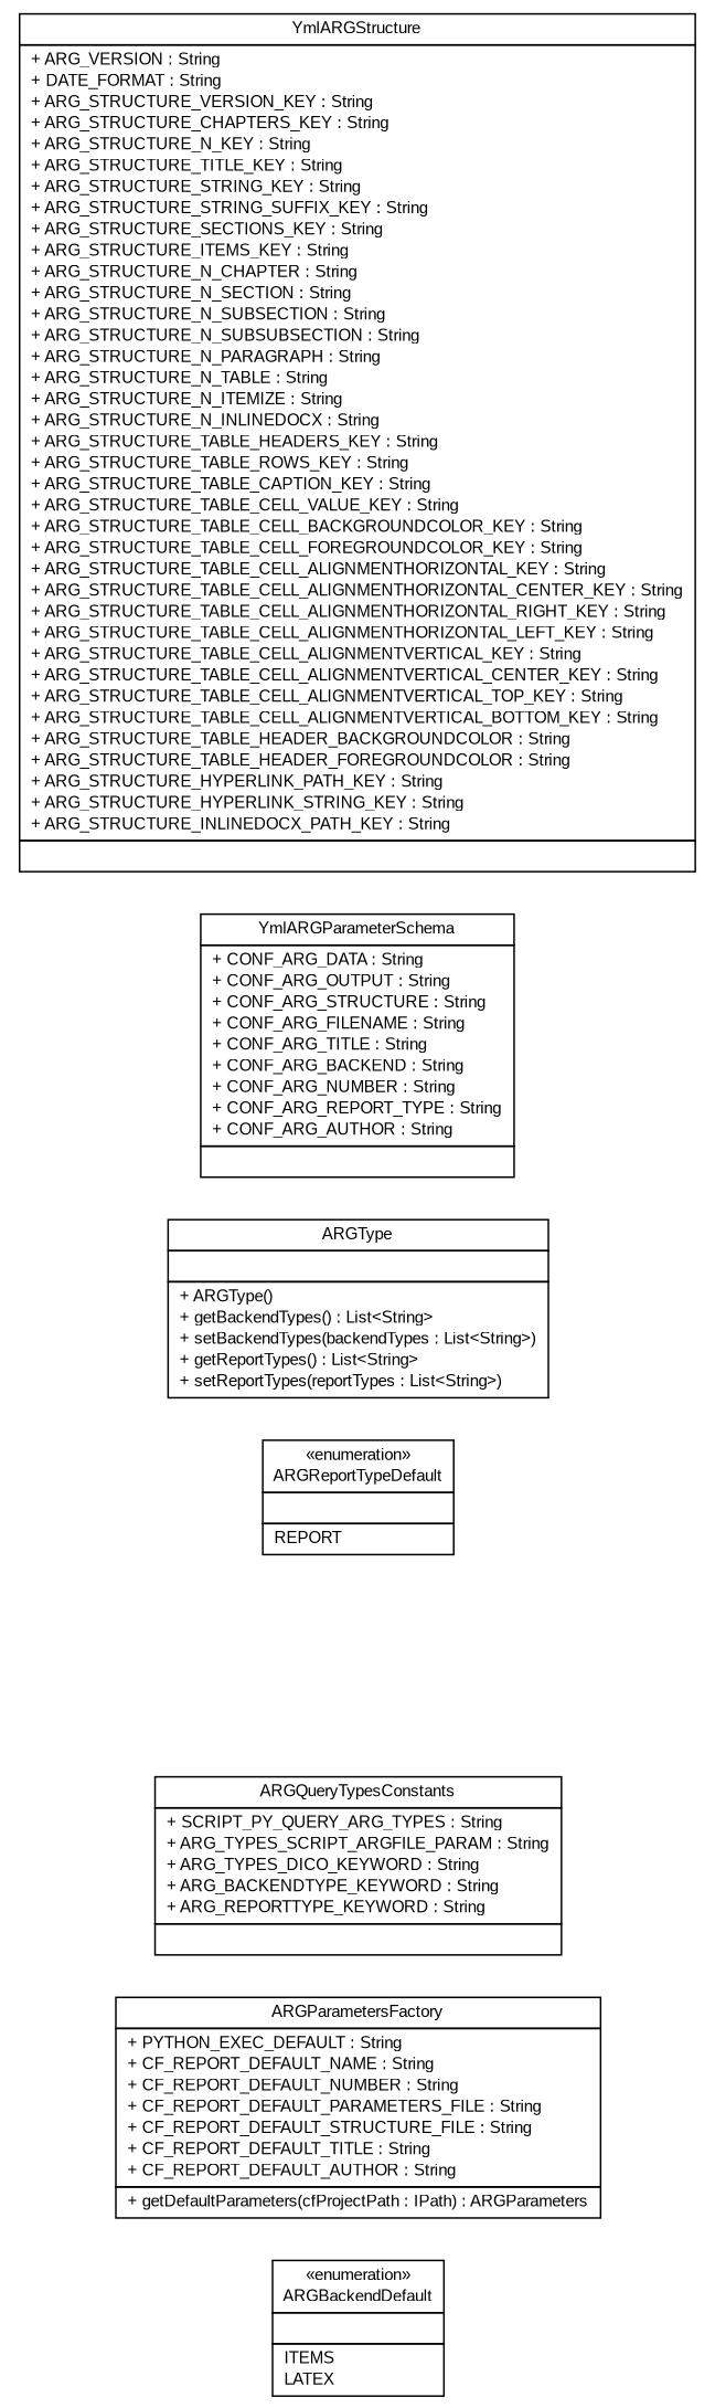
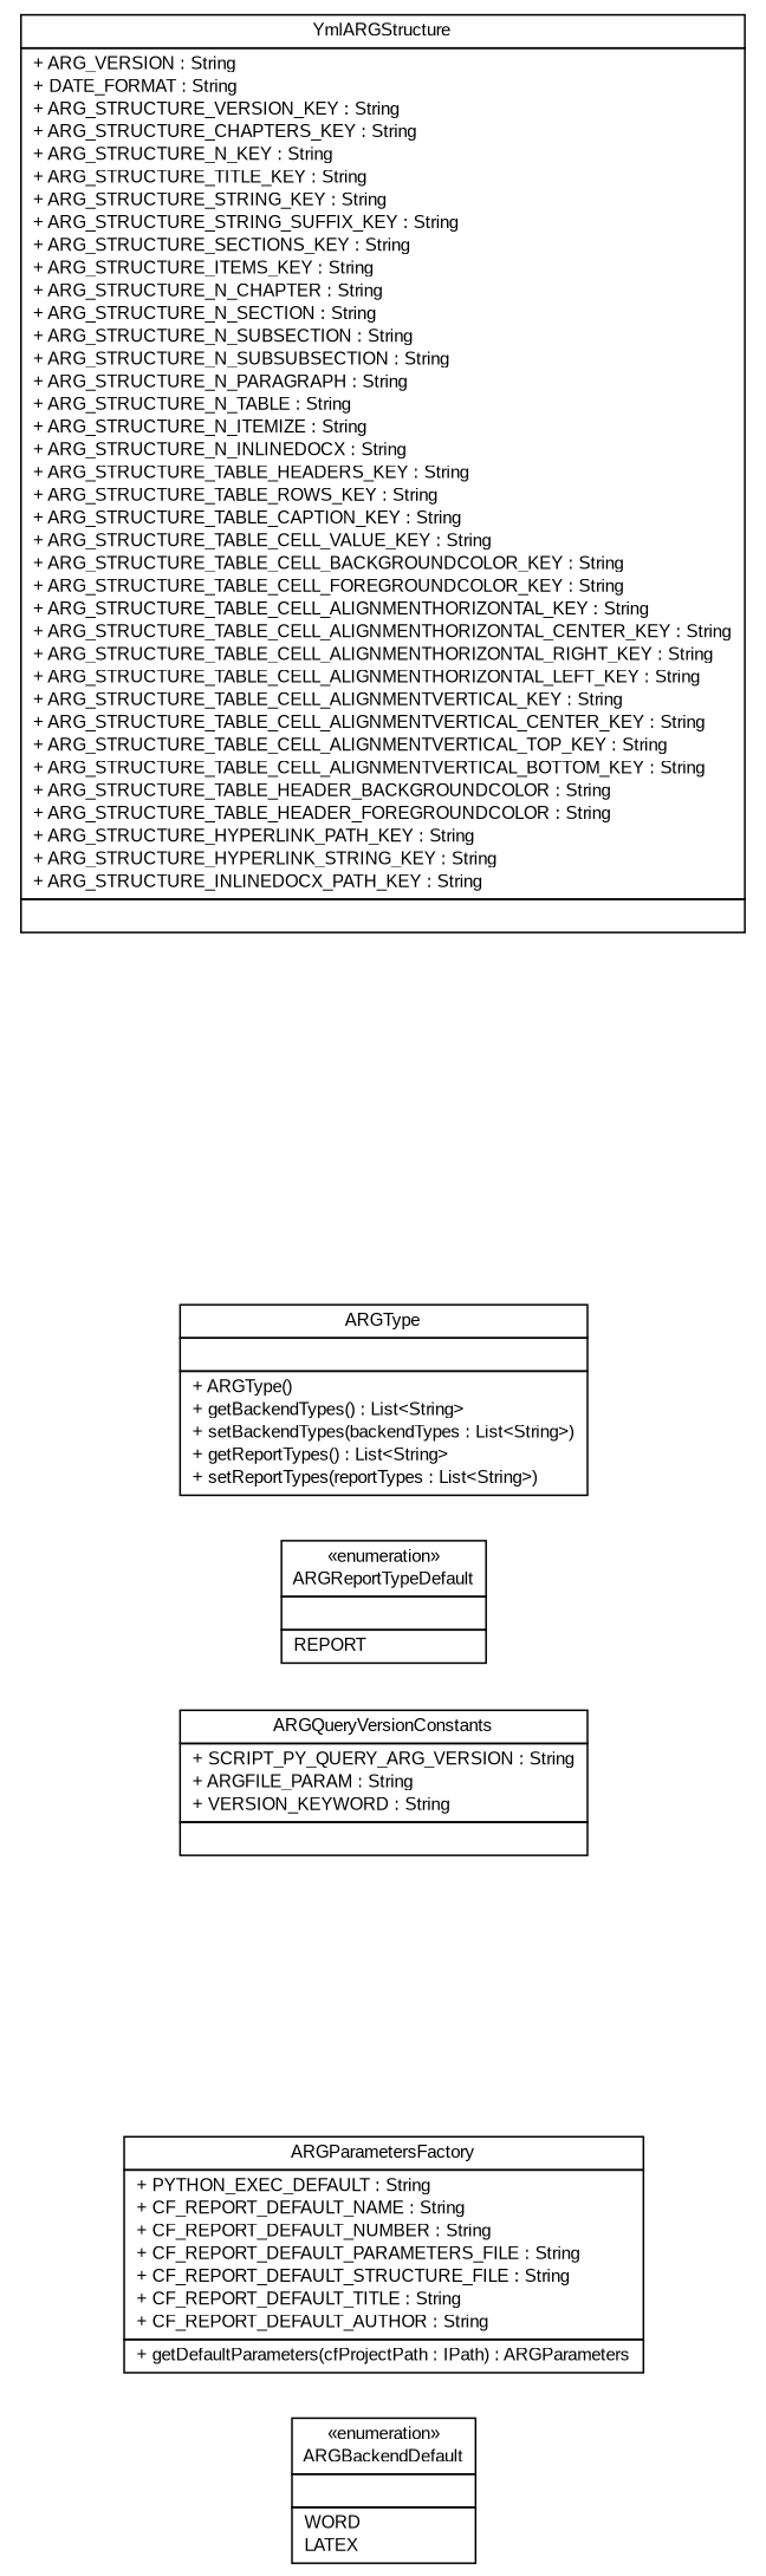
  digraph {
    nodesep=0.25
    ranksep=0.5
    rankdir=LR
    node [fontcolor=black fontname=arial fontsize=10.0 shape=plaintext]
-   n1 [label=<<table title="gov.sandia.cf.application.configuration.arg.ARGBackendDefault" border="0" cellborder="1" cellspacing="0" cellpadding="2" port="p" href="./ARGBackendDefault.html"> 		<tr><td><table border="0" cellspacing="0" cellpadding="1"> <tr><td align="center" balign="center"> &#171;enumeration&#187; </td></tr> <tr><td align="center" balign="center"> ARGBackendDefault </td></tr> 		</table></td></tr> 		<tr><td><table border="0" cellspacing="0" cellpadding="1"> <tr><td align="left" balign="left">  </td></tr> 		</table></td></tr> 		<tr><td><table border="0" cellspacing="0" cellpadding="1"> <tr><td align="left" balign="left"> ITEMS </td></tr> <tr><td align="left" balign="left"> LATEX </td></tr> 		</table></td></tr> 		</table>>]
+   n1 [label=<<table title="gov.sandia.cf.application.configuration.arg.ARGBackendDefault" border="0" cellborder="1" cellspacing="0" cellpadding="2" port="p" href="./ARGBackendDefault.html"> 		<tr><td><table border="0" cellspacing="0" cellpadding="1"> <tr><td align="center" balign="center"> &#171;enumeration&#187; </td></tr> <tr><td align="center" balign="center"> ARGBackendDefault </td></tr> 		</table></td></tr> 		<tr><td><table border="0" cellspacing="0" cellpadding="1"> <tr><td align="left" balign="left">  </td></tr> 		</table></td></tr> 		<tr><td><table border="0" cellspacing="0" cellpadding="1"> <tr><td align="left" balign="left"> WORD </td></tr> <tr><td align="left" balign="left"> LATEX </td></tr> 		</table></td></tr> 		</table>>]
    n2 [label=<<table title="gov.sandia.cf.application.configuration.arg.ARGParametersFactory" border="0" cellborder="1" cellspacing="0" cellpadding="2" port="p" href="./ARGParametersFactory.html"> 		<tr><td><table border="0" cellspacing="0" cellpadding="1"> <tr><td align="center" balign="center"> ARGParametersFactory </td></tr> 		</table></td></tr> 		<tr><td><table border="0" cellspacing="0" cellpadding="1"> <tr><td align="left" balign="left"> + PYTHON_EXEC_DEFAULT : String </td></tr> <tr><td align="left" balign="left"> + CF_REPORT_DEFAULT_NAME : String </td></tr> <tr><td align="left" balign="left"> + CF_REPORT_DEFAULT_NUMBER : String </td></tr> <tr><td align="left" balign="left"> + CF_REPORT_DEFAULT_PARAMETERS_FILE : String </td></tr> <tr><td align="left" balign="left"> + CF_REPORT_DEFAULT_STRUCTURE_FILE : String </td></tr> <tr><td align="left" balign="left"> + CF_REPORT_DEFAULT_TITLE : String </td></tr> <tr><td align="left" balign="left"> + CF_REPORT_DEFAULT_AUTHOR : String </td></tr> 		</table></td></tr> 		<tr><td><table border="0" cellspacing="0" cellpadding="1"> <tr><td align="left" balign="left"> + getDefaultParameters(cfProjectPath : IPath) : ARGParameters </td></tr> 		</table></td></tr> 		</table>>]
-   n3 [label=<<table title="gov.sandia.cf.application.configuration.arg.ARGQueryTypesConstants" border="0" cellborder="1" cellspacing="0" cellpadding="2" port="p" href="./ARGQueryTypesConstants.html"> 		<tr><td><table border="0" cellspacing="0" cellpadding="1"> <tr><td align="center" balign="center"> ARGQueryTypesConstants </td></tr> 		</table></td></tr> 		<tr><td><table border="0" cellspacing="0" cellpadding="1"> <tr><td align="left" balign="left"> + SCRIPT_PY_QUERY_ARG_TYPES : String </td></tr> <tr><td align="left" balign="left"> + ARG_TYPES_SCRIPT_ARGFILE_PARAM : String </td></tr> <tr><td align="left" balign="left"> + ARG_TYPES_DICO_KEYWORD : String </td></tr> <tr><td align="left" balign="left"> + ARG_BACKENDTYPE_KEYWORD : String </td></tr> <tr><td align="left" balign="left"> + ARG_REPORTTYPE_KEYWORD : String </td></tr> 		</table></td></tr> 		<tr><td><table border="0" cellspacing="0" cellpadding="1"> <tr><td align="left" balign="left">  </td></tr> 		</table></td></tr> 		</table>>]
+   n4 [label=<<table title="gov.sandia.cf.application.configuration.arg.ARGQueryVersionConstants" border="0" cellborder="1" cellspacing="0" cellpadding="2" port="p" href="./ARGQueryVersionConstants.html"> 		<tr><td><table border="0" cellspacing="0" cellpadding="1"> <tr><td align="center" balign="center"> ARGQueryVersionConstants </td></tr> 		</table></td></tr> 		<tr><td><table border="0" cellspacing="0" cellpadding="1"> <tr><td align="left" balign="left"> + SCRIPT_PY_QUERY_ARG_VERSION : String </td></tr> <tr><td align="left" balign="left"> + ARGFILE_PARAM : String </td></tr> <tr><td align="left" balign="left"> + VERSION_KEYWORD : String </td></tr> 		</table></td></tr> 		<tr><td><table border="0" cellspacing="0" cellpadding="1"> <tr><td align="left" balign="left">  </td></tr> 		</table></td></tr> 		</table>>]
    n5 [label=<<table title="gov.sandia.cf.application.configuration.arg.ARGReportTypeDefault" border="0" cellborder="1" cellspacing="0" cellpadding="2" port="p" href="./ARGReportTypeDefault.html"> 		<tr><td><table border="0" cellspacing="0" cellpadding="1"> <tr><td align="center" balign="center"> &#171;enumeration&#187; </td></tr> <tr><td align="center" balign="center"> ARGReportTypeDefault </td></tr> 		</table></td></tr> 		<tr><td><table border="0" cellspacing="0" cellpadding="1"> <tr><td align="left" balign="left">  </td></tr> 		</table></td></tr> 		<tr><td><table border="0" cellspacing="0" cellpadding="1"> <tr><td align="left" balign="left"> REPORT </td></tr> 		</table></td></tr> 		</table>>]
    n6 [label=<<table title="gov.sandia.cf.application.configuration.arg.ARGType" border="0" cellborder="1" cellspacing="0" cellpadding="2" port="p" href="./ARGType.html"> 		<tr><td><table border="0" cellspacing="0" cellpadding="1"> <tr><td align="center" balign="center"> ARGType </td></tr> 		</table></td></tr> 		<tr><td><table border="0" cellspacing="0" cellpadding="1"> <tr><td align="left" balign="left">  </td></tr> 		</table></td></tr> 		<tr><td><table border="0" cellspacing="0" cellpadding="1"> <tr><td align="left" balign="left"> + ARGType() </td></tr> <tr><td align="left" balign="left"> + getBackendTypes() : List&lt;String&gt; </td></tr> <tr><td align="left" balign="left"> + setBackendTypes(backendTypes : List&lt;String&gt;) </td></tr> <tr><td align="left" balign="left"> + getReportTypes() : List&lt;String&gt; </td></tr> <tr><td align="left" balign="left"> + setReportTypes(reportTypes : List&lt;String&gt;) </td></tr> 		</table></td></tr> 		</table>>]
-   n7 [label=<<table title="gov.sandia.cf.application.configuration.arg.YmlARGParameterSchema" border="0" cellborder="1" cellspacing="0" cellpadding="2" port="p" href="./YmlARGParameterSchema.html"> 		<tr><td><table border="0" cellspacing="0" cellpadding="1"> <tr><td align="center" balign="center"> YmlARGParameterSchema </td></tr> 		</table></td></tr> 		<tr><td><table border="0" cellspacing="0" cellpadding="1"> <tr><td align="left" balign="left"> + CONF_ARG_DATA : String </td></tr> <tr><td align="left" balign="left"> + CONF_ARG_OUTPUT : String </td></tr> <tr><td align="left" balign="left"> + CONF_ARG_STRUCTURE : String </td></tr> <tr><td align="left" balign="left"> + CONF_ARG_FILENAME : String </td></tr> <tr><td align="left" balign="left"> + CONF_ARG_TITLE : String </td></tr> <tr><td align="left" balign="left"> + CONF_ARG_BACKEND : String </td></tr> <tr><td align="left" balign="left"> + CONF_ARG_NUMBER : String </td></tr> <tr><td align="left" balign="left"> + CONF_ARG_REPORT_TYPE : String </td></tr> <tr><td align="left" balign="left"> + CONF_ARG_AUTHOR : String </td></tr> 		</table></td></tr> 		<tr><td><table border="0" cellspacing="0" cellpadding="1"> <tr><td align="left" balign="left">  </td></tr> 		</table></td></tr> 		</table>>]
    n8 [label=<<table title="gov.sandia.cf.application.configuration.arg.YmlARGStructure" border="0" cellborder="1" cellspacing="0" cellpadding="2" port="p" href="./YmlARGStructure.html"> 		<tr><td><table border="0" cellspacing="0" cellpadding="1"> <tr><td align="center" balign="center"> YmlARGStructure </td></tr> 		</table></td></tr> 		<tr><td><table border="0" cellspacing="0" cellpadding="1"> <tr><td align="left" balign="left"> + ARG_VERSION : String </td></tr> <tr><td align="left" balign="left"> + DATE_FORMAT : String </td></tr> <tr><td align="left" balign="left"> + ARG_STRUCTURE_VERSION_KEY : String </td></tr> <tr><td align="left" balign="left"> + ARG_STRUCTURE_CHAPTERS_KEY : String </td></tr> <tr><td align="left" balign="left"> + ARG_STRUCTURE_N_KEY : String </td></tr> <tr><td align="left" balign="left"> + ARG_STRUCTURE_TITLE_KEY : String </td></tr> <tr><td align="left" balign="left"> + ARG_STRUCTURE_STRING_KEY : String </td></tr> <tr><td align="left" balign="left"> + ARG_STRUCTURE_STRING_SUFFIX_KEY : String </td></tr> <tr><td align="left" balign="left"> + ARG_STRUCTURE_SECTIONS_KEY : String </td></tr> <tr><td align="left" balign="left"> + ARG_STRUCTURE_ITEMS_KEY : String </td></tr> <tr><td align="left" balign="left"> + ARG_STRUCTURE_N_CHAPTER : String </td></tr> <tr><td align="left" balign="left"> + ARG_STRUCTURE_N_SECTION : String </td></tr> <tr><td align="left" balign="left"> + ARG_STRUCTURE_N_SUBSECTION : String </td></tr> <tr><td align="left" balign="left"> + ARG_STRUCTURE_N_SUBSUBSECTION : String </td></tr> <tr><td align="left" balign="left"> + ARG_STRUCTURE_N_PARAGRAPH : String </td></tr> <tr><td align="left" balign="left"> + ARG_STRUCTURE_N_TABLE : String </td></tr> <tr><td align="left" balign="left"> + ARG_STRUCTURE_N_ITEMIZE : String </td></tr> <tr><td align="left" balign="left"> + ARG_STRUCTURE_N_INLINEDOCX : String </td></tr> <tr><td align="left" balign="left"> + ARG_STRUCTURE_TABLE_HEADERS_KEY : String </td></tr> <tr><td align="left" balign="left"> + ARG_STRUCTURE_TABLE_ROWS_KEY : String </td></tr> <tr><td align="left" balign="left"> + ARG_STRUCTURE_TABLE_CAPTION_KEY : String </td></tr> <tr><td align="left" balign="left"> + ARG_STRUCTURE_TABLE_CELL_VALUE_KEY : String </td></tr> <tr><td align="left" balign="left"> + ARG_STRUCTURE_TABLE_CELL_BACKGROUNDCOLOR_KEY : String </td></tr> <tr><td align="left" balign="left"> + ARG_STRUCTURE_TABLE_CELL_FOREGROUNDCOLOR_KEY : String </td></tr> <tr><td align="left" balign="left"> + ARG_STRUCTURE_TABLE_CELL_ALIGNMENTHORIZONTAL_KEY : String </td></tr> <tr><td align="left" balign="left"> + ARG_STRUCTURE_TABLE_CELL_ALIGNMENTHORIZONTAL_CENTER_KEY : String </td></tr> <tr><td align="left" balign="left"> + ARG_STRUCTURE_TABLE_CELL_ALIGNMENTHORIZONTAL_RIGHT_KEY : String </td></tr> <tr><td align="left" balign="left"> + ARG_STRUCTURE_TABLE_CELL_ALIGNMENTHORIZONTAL_LEFT_KEY : String </td></tr> <tr><td align="left" balign="left"> + ARG_STRUCTURE_TABLE_CELL_ALIGNMENTVERTICAL_KEY : String </td></tr> <tr><td align="left" balign="left"> + ARG_STRUCTURE_TABLE_CELL_ALIGNMENTVERTICAL_CENTER_KEY : String </td></tr> <tr><td align="left" balign="left"> + ARG_STRUCTURE_TABLE_CELL_ALIGNMENTVERTICAL_TOP_KEY : String </td></tr> <tr><td align="left" balign="left"> + ARG_STRUCTURE_TABLE_CELL_ALIGNMENTVERTICAL_BOTTOM_KEY : String </td></tr> <tr><td align="left" balign="left"> + ARG_STRUCTURE_TABLE_HEADER_BACKGROUNDCOLOR : String </td></tr> <tr><td align="left" balign="left"> + ARG_STRUCTURE_TABLE_HEADER_FOREGROUNDCOLOR : String </td></tr> <tr><td align="left" balign="left"> + ARG_STRUCTURE_HYPERLINK_PATH_KEY : String </td></tr> <tr><td align="left" balign="left"> + ARG_STRUCTURE_HYPERLINK_STRING_KEY : String </td></tr> <tr><td align="left" balign="left"> + ARG_STRUCTURE_INLINEDOCX_PATH_KEY : String </td></tr> 		</table></td></tr> 		<tr><td><table border="0" cellspacing="0" cellpadding="1"> <tr><td align="left" balign="left">  </td></tr> 		</table></td></tr> 		</table>>]
  }
